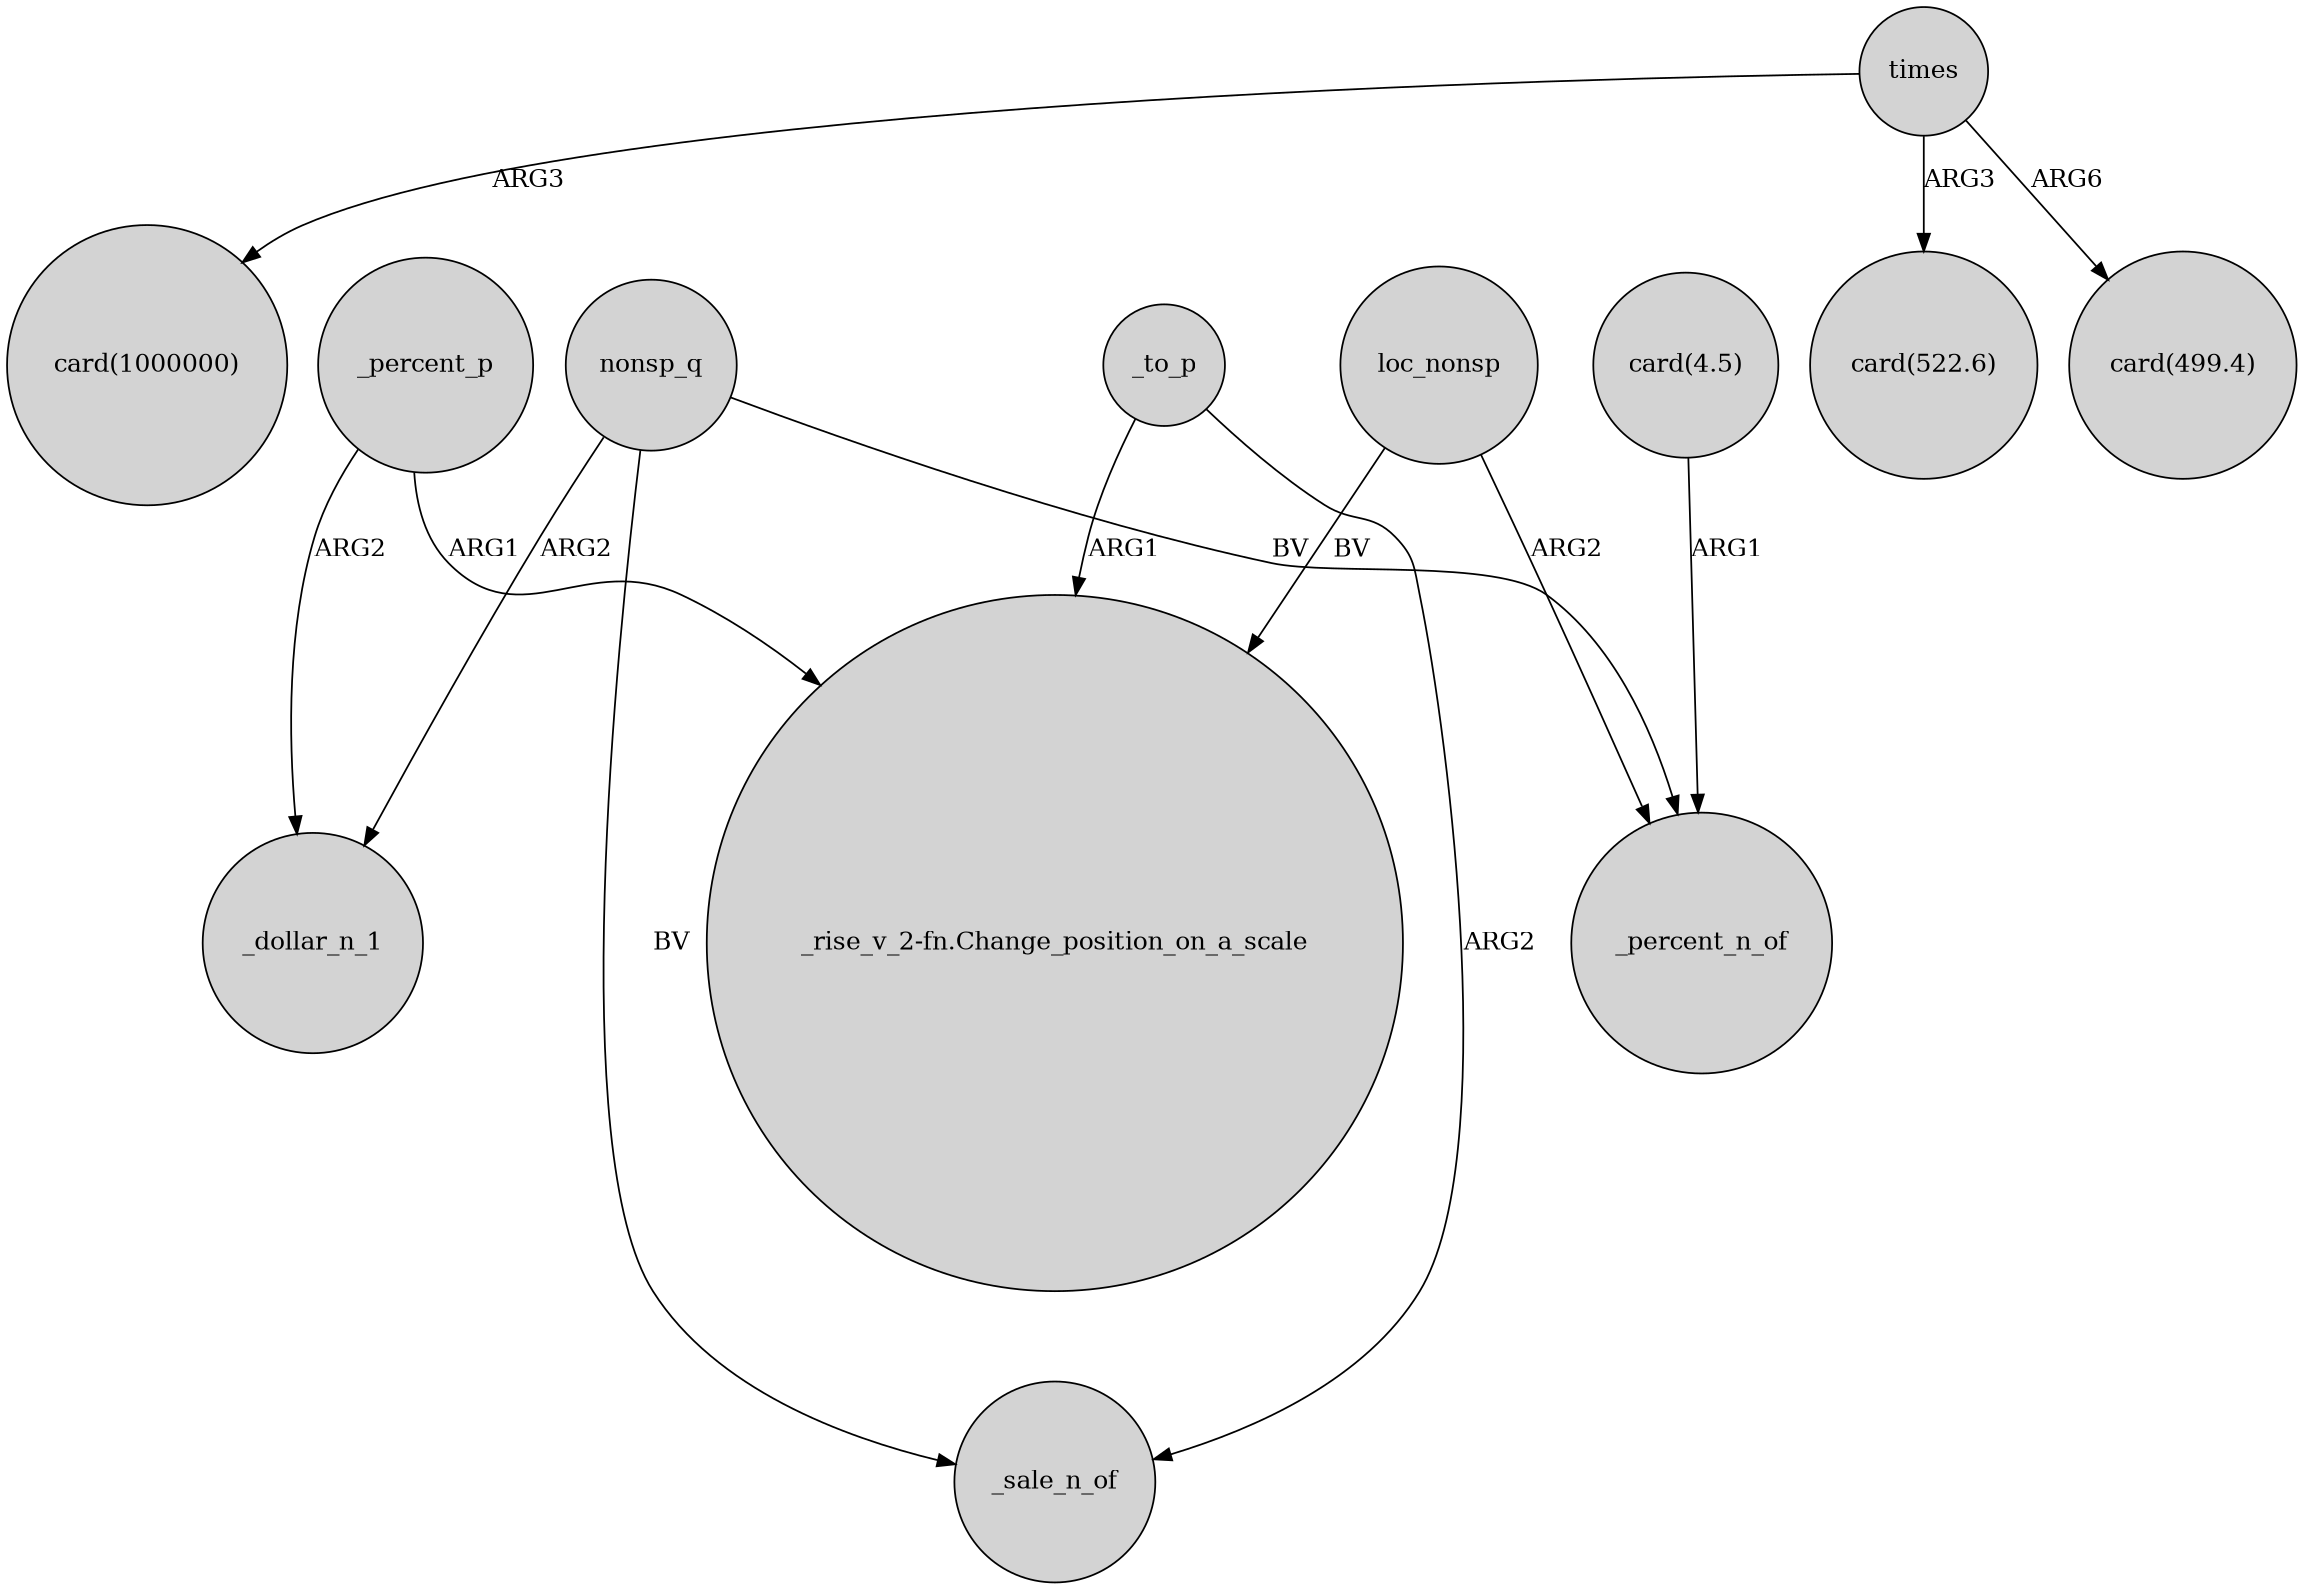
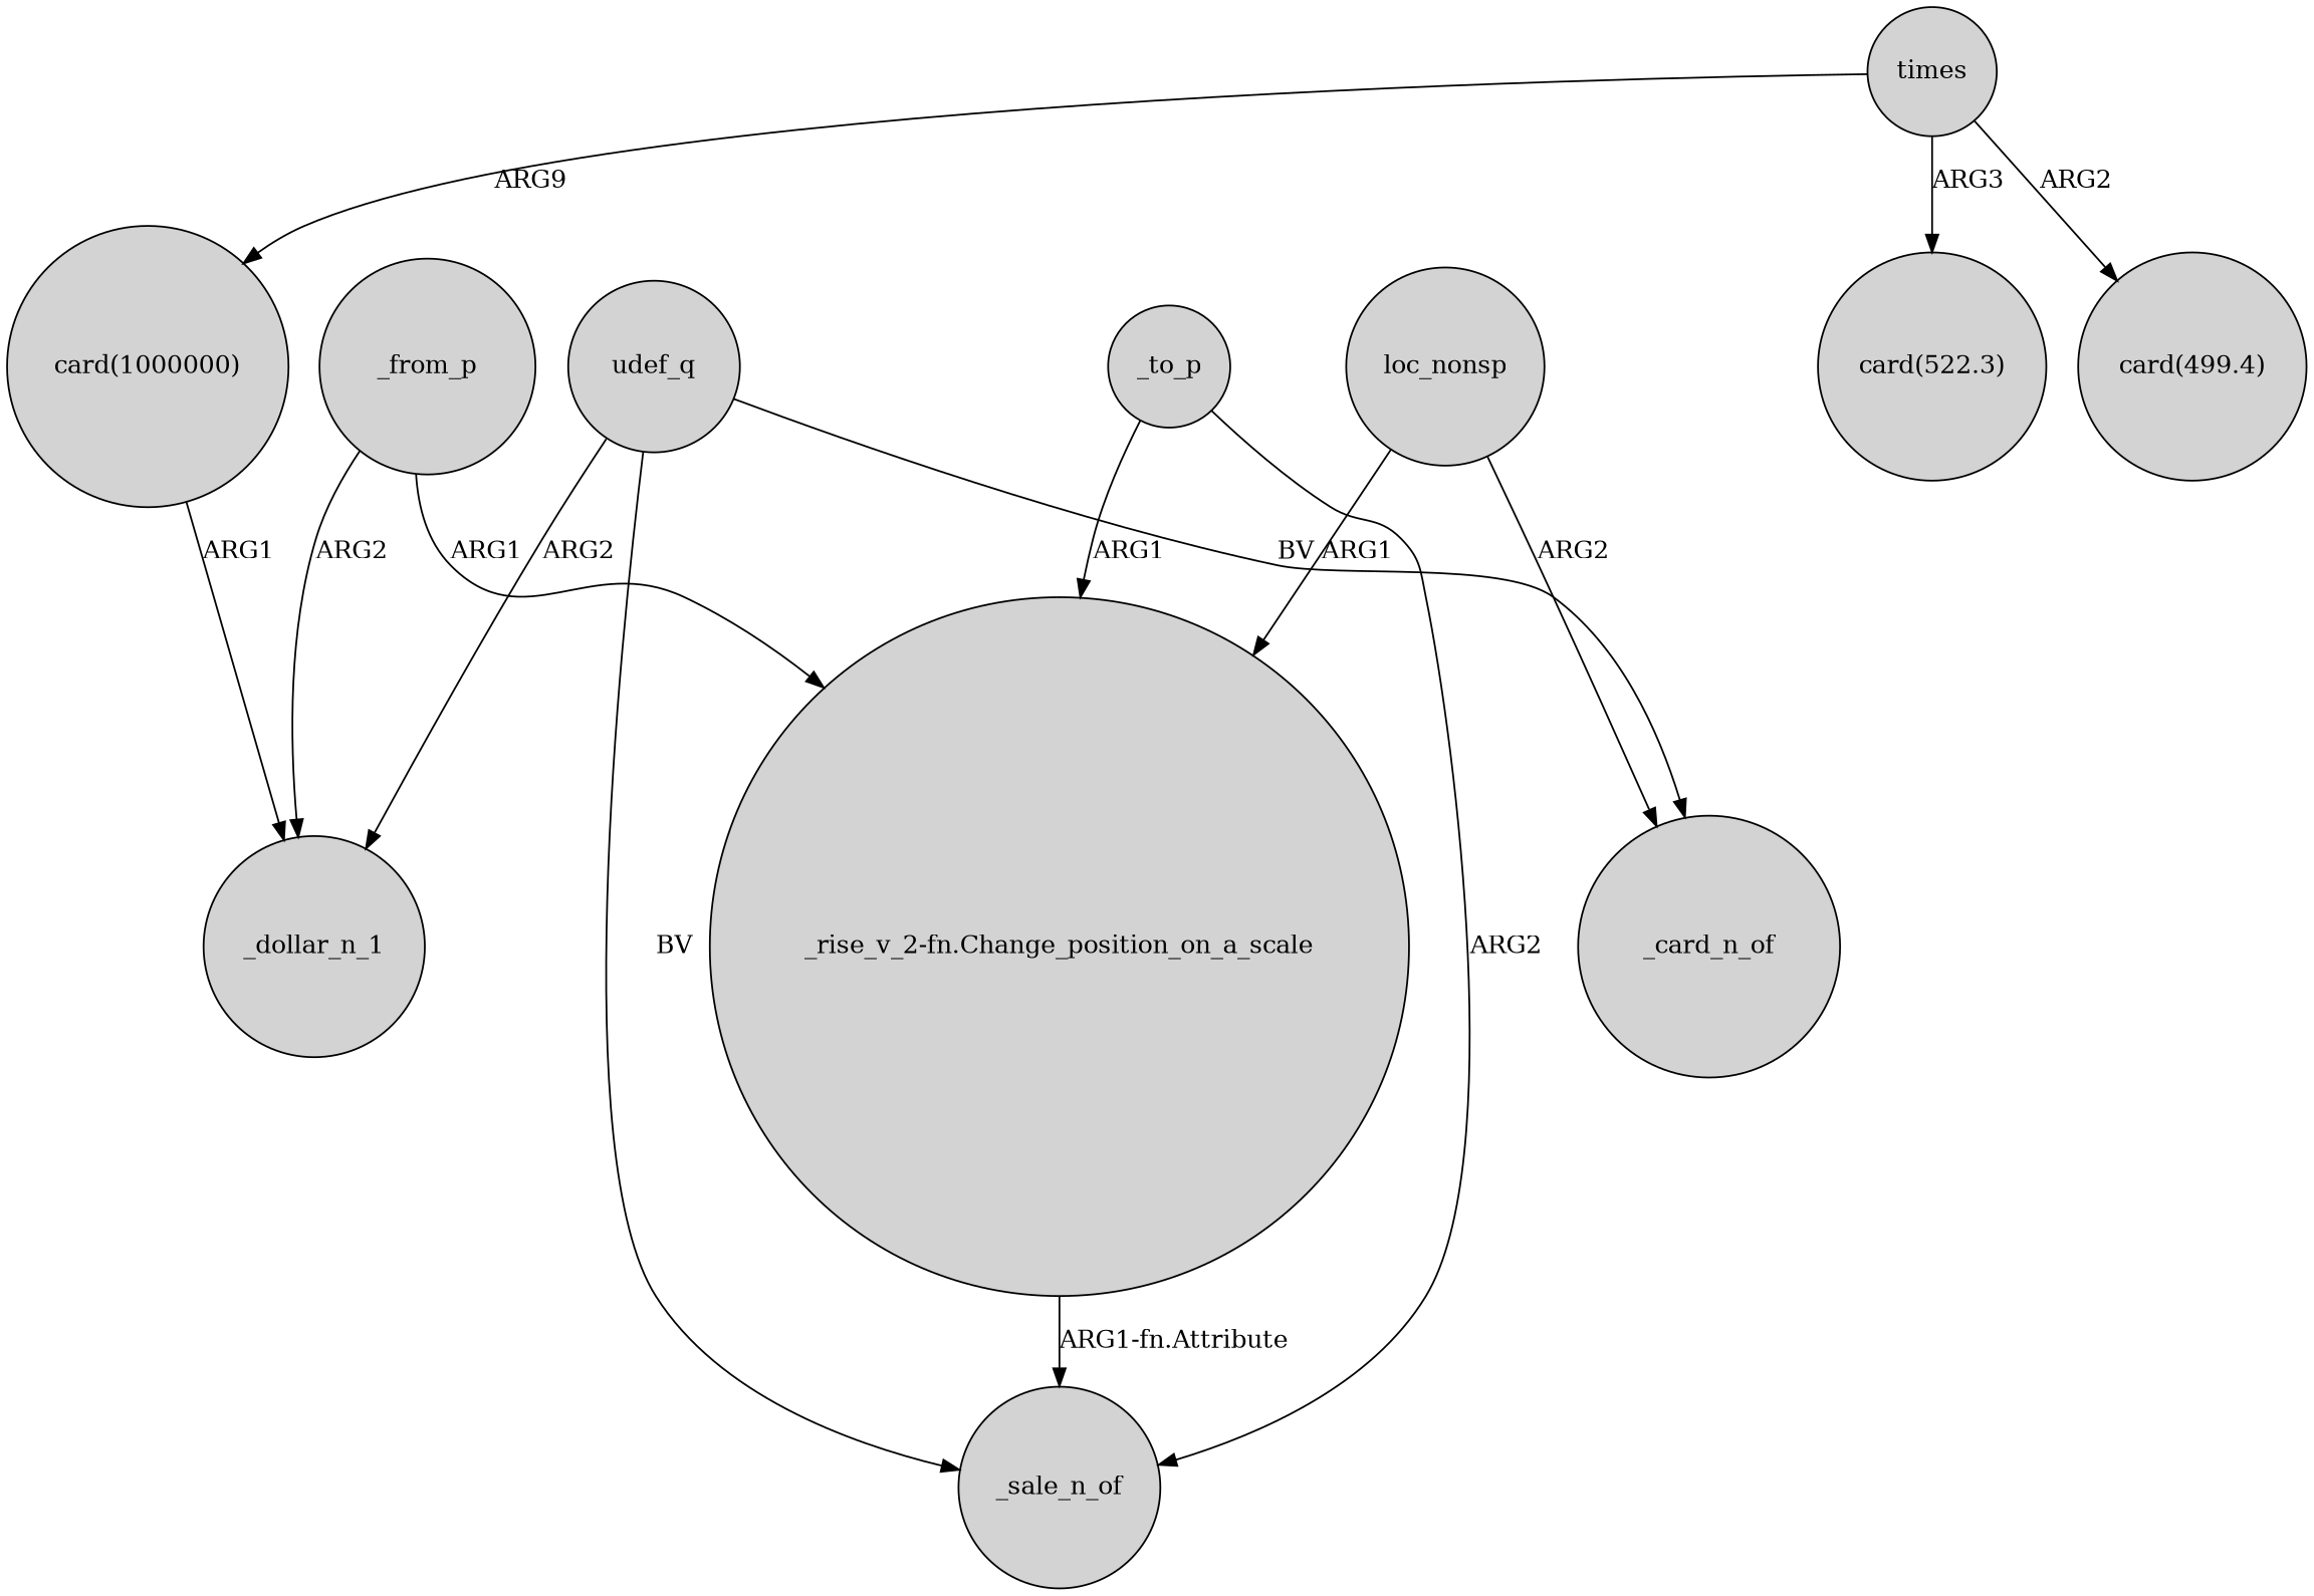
  digraph {
    node [shape=circle style=filled]
    times
    "card(1000000)"
-   "card(522.3)" [label="card(522.6)"]
+   "card(522.3)"
    "card(499.4)"
    _dollar_n_1
    n6 [label="_rise_v_2-fn.Change_position_on_a_scale"]
    _sale_n_of
-   udef_q [label=nonsp_q]
-   _percent_n_of
-   _from_p [label=_percent_p]
+   udef_q
+   _percent_n_of [label=_card_n_of]
+   _from_p
    _to_p
-   "card(4.5)"
    loc_nonsp
-   times -> "card(1000000)" [label=ARG3]
+   times -> "card(1000000)" [label=ARG9]
    times -> "card(522.3)" [label=ARG3]
-   times -> "card(499.4)" [label=ARG6]
+   times -> "card(499.4)" [label=ARG2]
+   "card(1000000)" -> _dollar_n_1 [label=ARG1]
+   n6 -> _sale_n_of [label="ARG1-fn.Attribute"]
    udef_q -> _dollar_n_1 [label=ARG2]
    udef_q -> _sale_n_of [label=BV]
    udef_q -> _percent_n_of [label=BV]
    _from_p -> _dollar_n_1 [label=ARG2]
    _from_p -> n6 [label=ARG1]
    _to_p -> n6 [label=ARG1]
    _to_p -> _sale_n_of [label=ARG2]
-   "card(4.5)" -> _percent_n_of [label=ARG1]
-   loc_nonsp -> n6 [label=BV]
+   loc_nonsp -> n6 [label=ARG1]
    loc_nonsp -> _percent_n_of [label=ARG2]
  }
